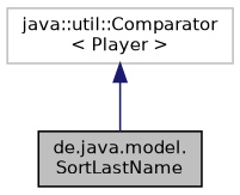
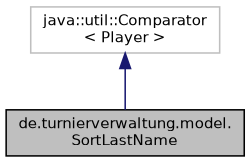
  digraph {
    node [fontname=Helvetica fontsize=10 shape=record style=filled]
-   n1 [color=black fillcolor=grey75 fontcolor=black height=0.2 label="de.java.model.\lSortLastName" width=0.4]
+   n1 [color=black fillcolor=grey75 fontcolor=black height=0.2 label="de.turnierverwaltung.model.\lSortLastName" width=0.4]
    n2 [color=grey75 fillcolor=white height=0.2 label="java::util::Comparator\l\< Player \>" width=0.4]
    n2 -> n1 [color=midnightblue dir=back fontname=Helvetica fontsize=10 labelfontname=Helvetica labelfontsize=10 style=solid]
  }
